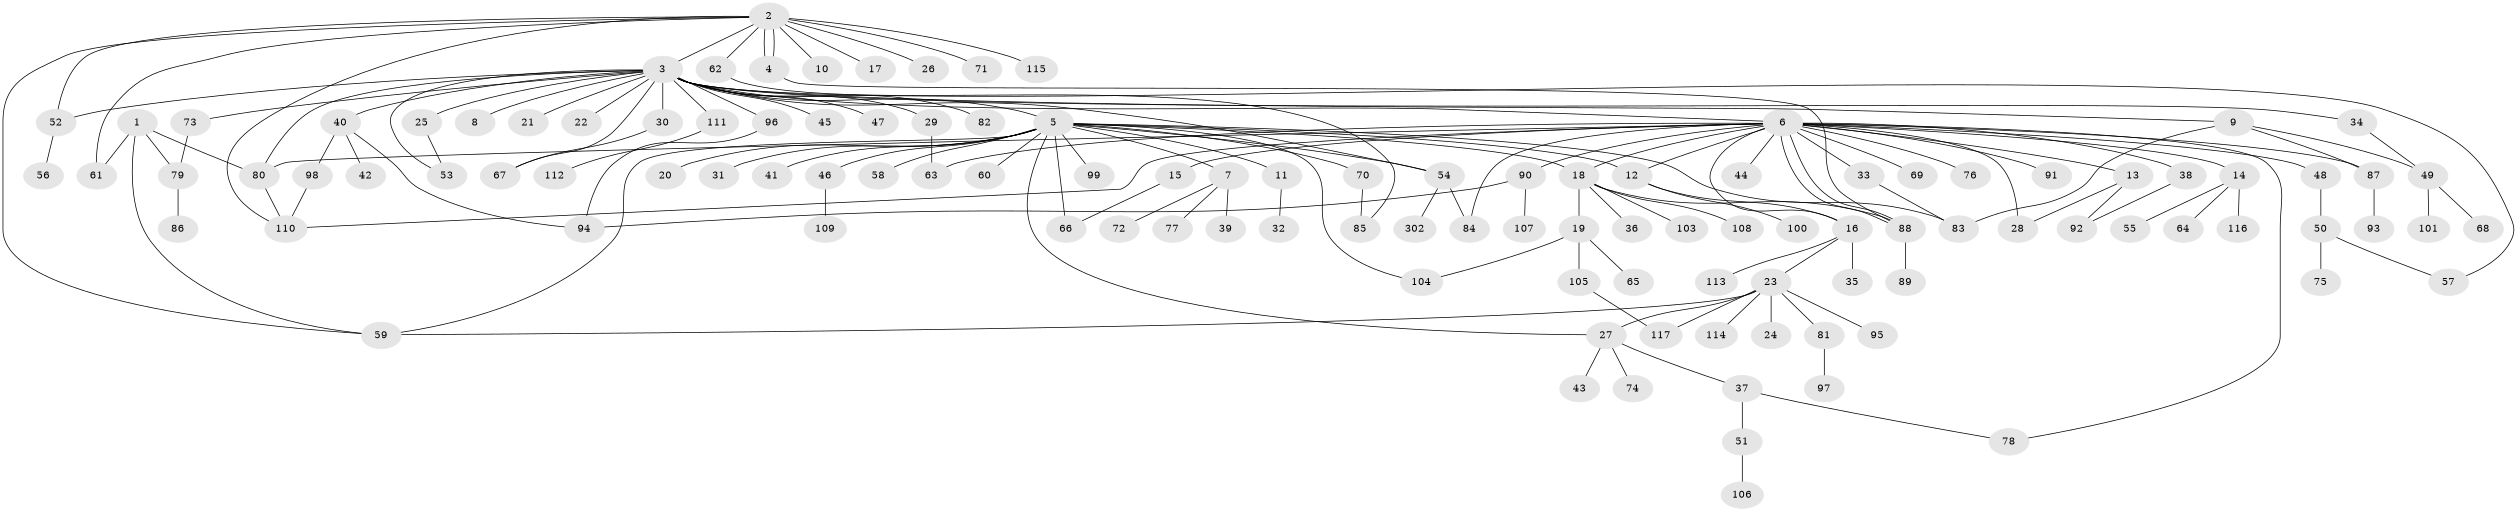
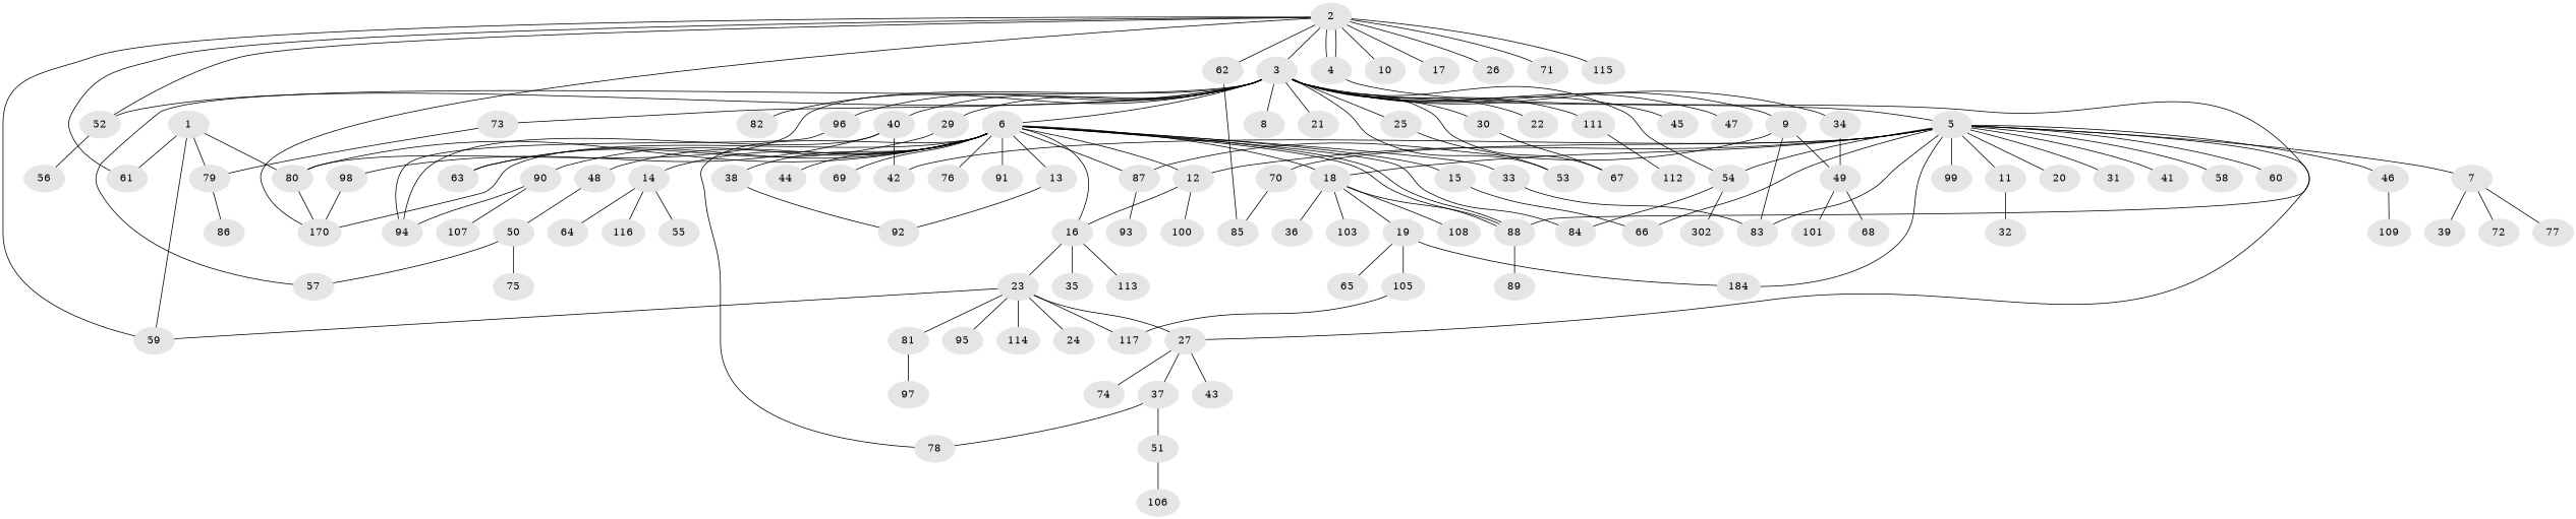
  graph {
    node [color=gray90 style=filled]
    1
    59
    79
    80
    61
    2
    3
    4
    10
    17
    26
    52
    62
    71
-   110
+   110 [label=170]
    115
    86
    5
    6
    8
    9
    21
    22
    25
    29
    30
    34
    40
    45
    47
    53
    54
    57
    67
    73
    82
    96
    111
    88
    56
    85
    7
    11
    12
    18
    20
    27
    31
    41
    46
    58
    60
    66
    70
    83
    99
-   104
+   104 [label=184]
    44
    13
    14
    15
    16
-   28
    33
    38
    48
    63
    69
    76
    78
    84
    87
    90
    91
    49
    42
    94
    98
    n79 [label=302]
    112
    89
    39
    72
    77
    32
    100
    19
    36
    103
    108
    37
    43
    74
    109
    92
    55
    64
    116
    23
    35
    113
    50
    93
    107
    68
    101
    24
    81
    95
    114
    117
    65
    105
    97
    51
    106
    75
    1 -- 59
    1 -- 79
    1 -- 80
    1 -- 61
    79 -- 86
    80 -- 110
    2 -- 59
    2 -- 61
    2 -- 3
    2 -- 4
    2 -- 4
    2 -- 10
    2 -- 17
    2 -- 26
    2 -- 52
    2 -- 62
    2 -- 71
    2 -- 110
    2 -- 115
    3 -- 80
    3 -- 52
    3 -- 5
    3 -- 6
    3 -- 8
    3 -- 9
    3 -- 21
    3 -- 22
    3 -- 25
    3 -- 29
    3 -- 30
    3 -- 34
    3 -- 40
    3 -- 45
    3 -- 47
    3 -- 53
    3 -- 54
    3 -- 57
    3 -- 67
    3 -- 73
    3 -- 82
    3 -- 96
    3 -- 111
    4 -- 88
    52 -- 56
    62 -- 85
-   5 -- 59
+   5 -- 42
    5 -- 54
    5 -- 7
    5 -- 11
    5 -- 12
    5 -- 18
    5 -- 20
    5 -- 27
    5 -- 31
    5 -- 41
    5 -- 46
    5 -- 58
    5 -- 60
    5 -- 66
    5 -- 70
    5 -- 83
    5 -- 99
    5 -- 104
    6 -- 80
    6 -- 110
    6 -- 88
    6 -- 88
    6 -- 12
    6 -- 18
    6 -- 44
    6 -- 13
    6 -- 14
    6 -- 15
    6 -- 16
-   6 -- 28
    6 -- 33
    6 -- 38
    6 -- 48
    6 -- 63
    6 -- 69
    6 -- 76
    6 -- 78
    6 -- 84
    6 -- 87
    6 -- 90
    6 -- 91
    9 -- 83
    9 -- 87
    9 -- 49
    25 -- 53
    29 -- 63
    30 -- 67
    34 -- 49
    40 -- 42
    40 -- 94
    40 -- 98
    54 -- 84
    54 -- n79
    73 -- 79
    96 -- 94
    111 -- 112
    88 -- 89
    7 -- 39
    7 -- 72
    7 -- 77
    11 -- 32
    12 -- 16
    12 -- 100
    18 -- 88
    18 -- 19
    18 -- 36
    18 -- 103
    18 -- 108
    27 -- 37
    27 -- 43
    27 -- 74
    46 -- 109
    70 -- 85
-   13 -- 28
    13 -- 92
    14 -- 55
    14 -- 64
    14 -- 116
    15 -- 66
    16 -- 23
    16 -- 35
    16 -- 113
    33 -- 83
    38 -- 92
    48 -- 50
    87 -- 93
    90 -- 94
    90 -- 107
    49 -- 68
    49 -- 101
    98 -- 110
    19 -- 104
    19 -- 65
    19 -- 105
    37 -- 78
    37 -- 51
    23 -- 59
    23 -- 27
    23 -- 24
    23 -- 81
    23 -- 95
    23 -- 114
    23 -- 117
    50 -- 57
    50 -- 75
    81 -- 97
    105 -- 117
    51 -- 106
  }
